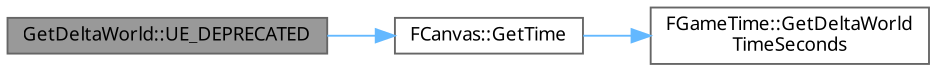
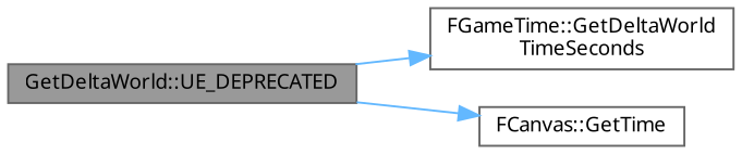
  digraph {
    fontname="Noto Sans"
    rankdir=LR
    node [color=grey40 fillcolor=white fontname="Noto Sans" fontsize=10 shape=box style=filled]
    edge [color=steelblue1 fontname="Noto Sans" fontsize=10 labelfontname=Helvetica labelfontsize=10 style=solid]
    n1 [color=gray40 fillcolor=grey60 fontcolor=black height=0.2 label="GetDeltaWorld::UE_DEPRECATED" width=0.4]
    n2 [height=0.2 label="FGameTime::GetDeltaWorld\lTimeSeconds" width=0.4]
    n3 [height=0.2 label="FCanvas::GetTime" width=0.4]
-   n3 -> n2
+   n1 -> n2
    n1 -> n3
  }
